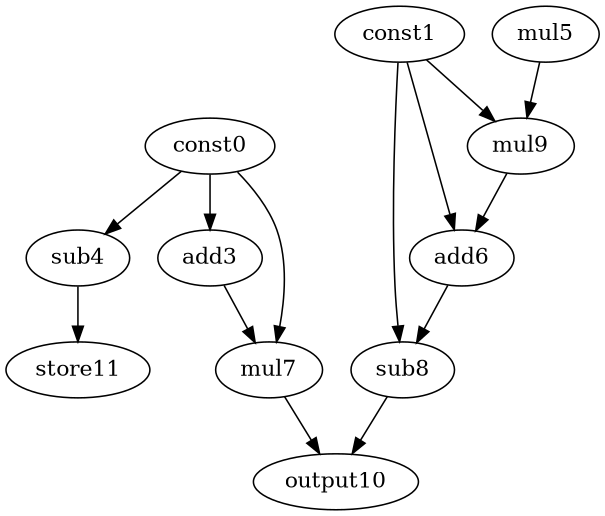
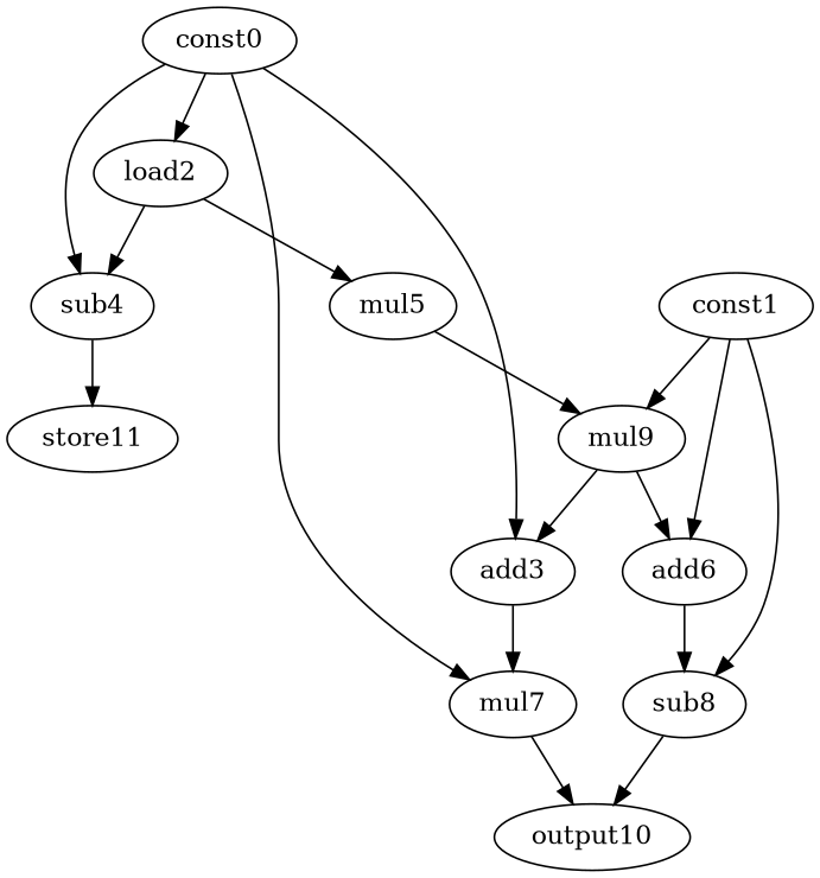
  digraph {
    node [opcode=mul]
    edge [operand=0]
    const0 [opcode=const]
+   load2 [opcode=load]
    add3 [opcode=add]
    sub4 [opcode=sub]
    mul7
    mul5
    store11 [opcode=store]
    output10 [opcode=output]
    const1 [opcode=const]
    add6 [opcode=add]
    sub8 [opcode=sub]
    mul9
+   const0 -> load2
    const0 -> add3
    const0 -> sub4
    const0 -> mul7
+   load2 -> sub4 [operand=1]
+   load2 -> mul5 [operand=1]
    add3 -> mul7 [operand=1]
    sub4 -> store11
    mul7 -> output10 [operand=1]
    mul5 -> mul9 [operand=1]
    const1 -> add6
    const1 -> sub8
    const1 -> mul9
    add6 -> sub8 [operand=1]
    sub8 -> output10
+   mul9 -> add3 [operand=1]
    mul9 -> add6 [operand=1]
  }
